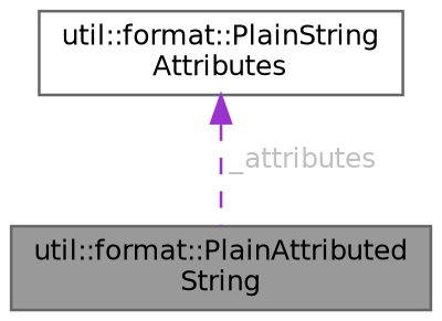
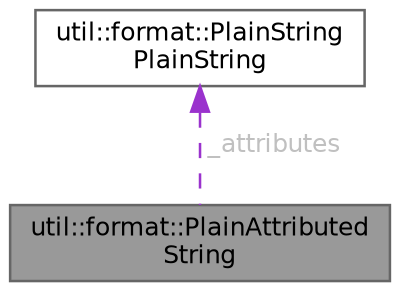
  digraph {
    node [color=gray40 fontname=Helvetica fontsize=10 shape=box style=filled]
    n1 [fillcolor=grey60 fontcolor=black height=0.2 label="util::format::PlainAttributed\lString" width=0.4]
-   n2 [fillcolor=white height=0.2 label="util::format::PlainString\lAttributes" width=0.4]
+   n2 [fillcolor=white height=0.2 label="util::format::PlainString\lPlainString" width=0.4]
    n2 -> n1 [color=darkorchid3 dir=back fontcolor=grey fontname=Helvetica fontsize=10 label=" _attributes" labelfontname=Helvetica labelfontsize=10 style=dashed]
  }
